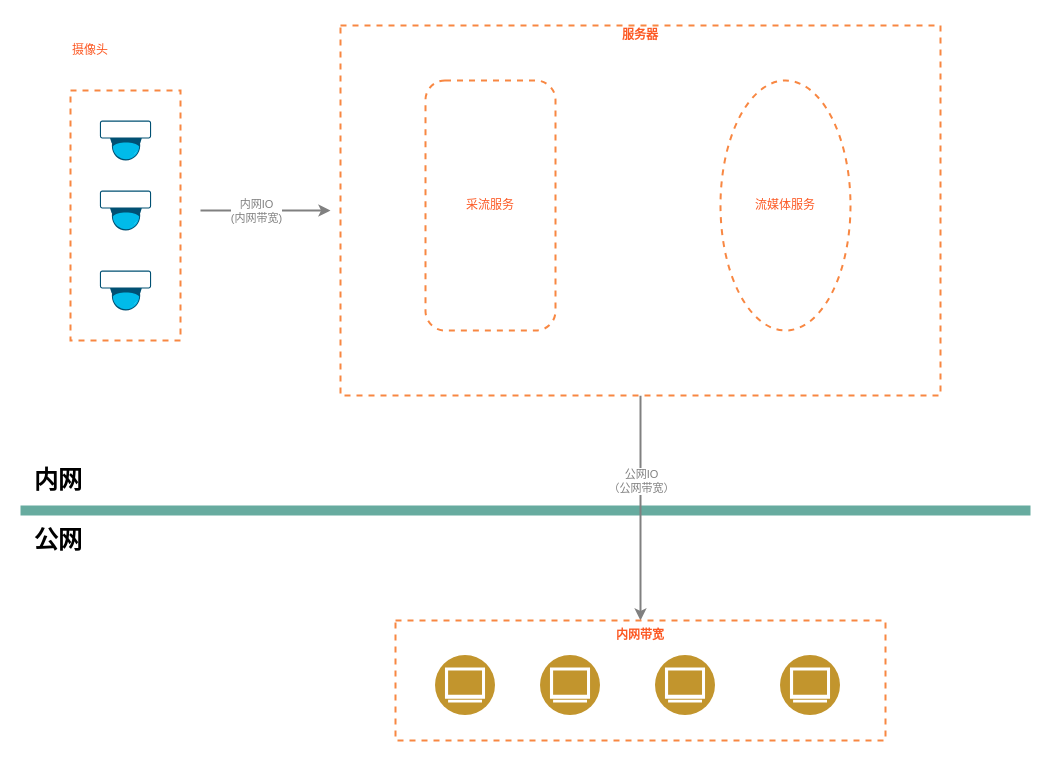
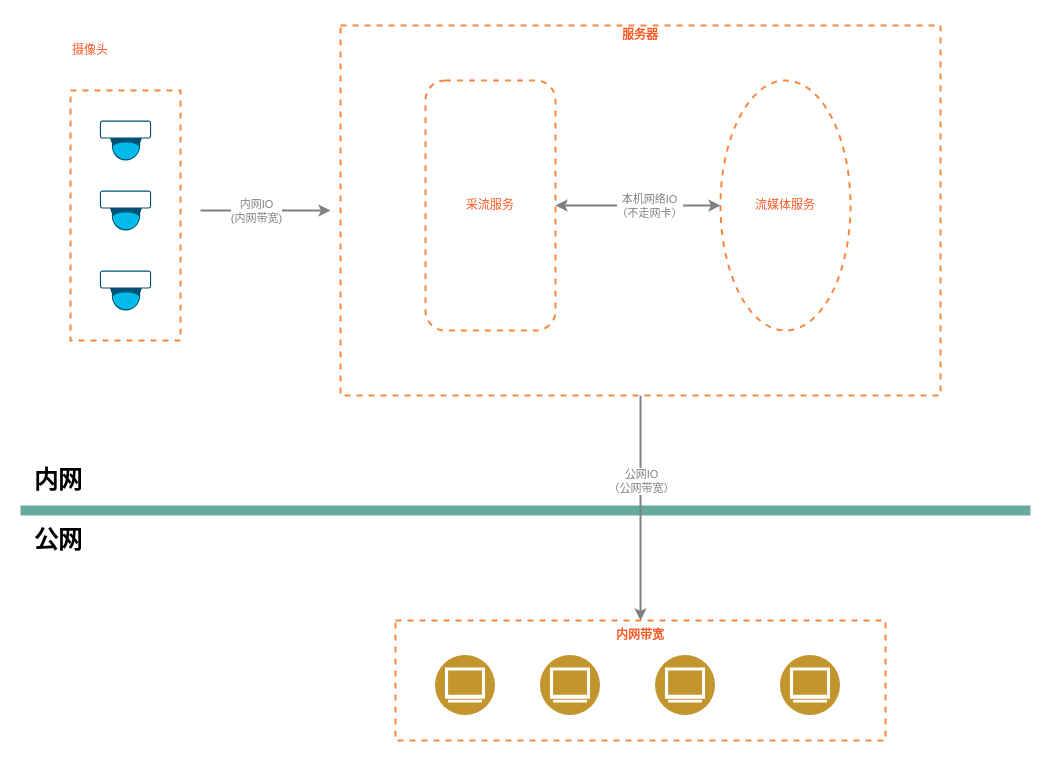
  <mxCell id="0" />
  <mxCell id="1" parent="0" />
  <mxCell id="2" value="" style="endArrow=none;html=1;fontColor=#990000;strokeColor=#67AB9F;strokeWidth=10;curved=1;fillColor=#d80073;" edge="1" parent="1"><mxGeometry width="50" height="50" relative="1" as="geometry"><mxPoint x="20" y="510" as="sourcePoint" /><mxPoint x="1030" y="510" as="targetPoint" /></mxGeometry></mxCell>
  <mxCell id="3" value="&lt;h1&gt;内网&lt;/h1&gt;" style="text;html=1;strokeColor=none;fillColor=none;spacing=5;spacingTop=-20;whiteSpace=wrap;overflow=hidden;rounded=0;shadow=0;glass=0;dashed=1;labelBackgroundColor=none;sketch=0;fontColor=#000000;" vertex="1" parent="1"><mxGeometry x="29.4" y="460" width="70" height="40" as="geometry" /></mxCell>
  <mxCell id="4" value="&lt;h1&gt;公网&lt;/h1&gt;" style="text;html=1;strokeColor=none;fillColor=none;spacing=5;spacingTop=-20;whiteSpace=wrap;overflow=hidden;rounded=0;shadow=0;glass=0;dashed=1;labelBackgroundColor=none;sketch=0;fontColor=#000000;" vertex="1" parent="1"><mxGeometry x="29.4" y="520" width="70" height="40" as="geometry" /></mxCell>
  <mxCell id="5" value="" style="rounded=0;whiteSpace=wrap;html=1;shadow=0;glass=0;dashed=1;labelBackgroundColor=none;sketch=0;fontColor=#808080;strokeColor=#F88742;strokeWidth=2;fillColor=#FFFFFF;" vertex="1" parent="1"><mxGeometry x="70" y="90" width="110" height="250" as="geometry" /></mxCell>
  <mxCell id="6" value="" style="points=[[0.015,0.015,0],[0.5,0,0],[0.985,0.015,0],[1,0.22,0],[0.985,0.43,0],[0.73,0.85,0],[0.5,1,0],[0.285,0.85,0],[0.015,0.43,0],[0,0.22,0]];verticalLabelPosition=bottom;sketch=0;html=1;verticalAlign=top;aspect=fixed;align=center;pointerEvents=1;shape=mxgraph.cisco19.surveillance_camera;fillColor=#005073;strokeColor=none;rounded=1;shadow=0;glass=0;dashed=1;labelBackgroundColor=none;fontColor=#808080;" vertex="1" parent="1"><mxGeometry x="99.4" y="120" width="51.2" height="40" as="geometry" /></mxCell>
  <mxCell id="7" value="" style="points=[[0.015,0.015,0],[0.5,0,0],[0.985,0.015,0],[1,0.22,0],[0.985,0.43,0],[0.73,0.85,0],[0.5,1,0],[0.285,0.85,0],[0.015,0.43,0],[0,0.22,0]];verticalLabelPosition=bottom;sketch=0;html=1;verticalAlign=top;aspect=fixed;align=center;pointerEvents=1;shape=mxgraph.cisco19.surveillance_camera;fillColor=#005073;strokeColor=none;rounded=1;shadow=0;glass=0;dashed=1;labelBackgroundColor=none;fontColor=#808080;" vertex="1" parent="1"><mxGeometry x="99.4" y="190" width="51.2" height="40" as="geometry" /></mxCell>
  <mxCell id="8" value="" style="points=[[0.015,0.015,0],[0.5,0,0],[0.985,0.015,0],[1,0.22,0],[0.985,0.43,0],[0.73,0.85,0],[0.5,1,0],[0.285,0.85,0],[0.015,0.43,0],[0,0.22,0]];verticalLabelPosition=bottom;sketch=0;html=1;verticalAlign=top;aspect=fixed;align=center;pointerEvents=1;shape=mxgraph.cisco19.surveillance_camera;fillColor=#005073;strokeColor=none;rounded=1;shadow=0;glass=0;dashed=1;labelBackgroundColor=none;fontColor=#808080;" vertex="1" parent="1"><mxGeometry x="99.4" y="270" width="51.2" height="40" as="geometry" /></mxCell>
  <mxCell id="9" value="摄像头" style="text;html=1;strokeColor=none;fillColor=none;align=center;verticalAlign=middle;whiteSpace=wrap;rounded=0;shadow=0;glass=0;dashed=1;labelBackgroundColor=none;sketch=0;fontColor=#FC5823;" vertex="1" parent="1"><mxGeometry x="60" y="35" width="60" height="30" as="geometry" /></mxCell>
  <mxCell id="10" style="edgeStyle=orthogonalEdgeStyle;rounded=0;orthogonalLoop=1;jettySize=auto;html=1;fontColor=#FC5823;strokeColor=#808080;strokeWidth=2;" edge="1" parent="1" source="12" target="26"><mxGeometry relative="1" as="geometry" /></mxCell>
  <mxCell id="11" value="公网IO&lt;br&gt;（公网带宽）" style="edgeLabel;html=1;align=center;verticalAlign=middle;resizable=0;points=[];fontColor=#808080;" vertex="1" connectable="0" parent="10"><mxGeometry x="-0.173" y="1" relative="1" as="geometry"><mxPoint x="-1" y="-8" as="offset" /></mxGeometry></mxCell>
  <mxCell id="12" value="" style="rounded=0;whiteSpace=wrap;html=1;shadow=0;glass=0;dashed=1;labelBackgroundColor=none;sketch=0;fontColor=#FC5823;strokeColor=#F88742;strokeWidth=2;fillColor=#FFFFFF;" vertex="1" parent="1"><mxGeometry x="340" y="25" width="600" height="370" as="geometry" /></mxCell>
  <mxCell id="13" value="" style="endArrow=classic;html=1;rounded=0;fontColor=#FC5823;strokeColor=#808080;strokeWidth=2;" edge="1" parent="1"><mxGeometry width="50" height="50" relative="1" as="geometry"><mxPoint x="200" y="210" as="sourcePoint" /><mxPoint x="330" y="210" as="targetPoint" /></mxGeometry></mxCell>
  <mxCell id="14" value="内网IO&lt;br&gt;(内网带宽)" style="edgeLabel;html=1;align=center;verticalAlign=middle;resizable=0;points=[];fontColor=#808080;" vertex="1" connectable="0" parent="13"><mxGeometry x="0.016" y="4" relative="1" as="geometry"><mxPoint x="-11" y="4" as="offset" /></mxGeometry></mxCell>
  <mxCell id="15" value="服务器" style="text;html=1;strokeColor=none;fillColor=none;align=center;verticalAlign=middle;whiteSpace=wrap;rounded=0;shadow=0;glass=0;dashed=1;labelBackgroundColor=none;sketch=0;fontColor=#FC5823;fontStyle=1" vertex="1" parent="1"><mxGeometry x="610" y="20" width="60" height="30" as="geometry" /></mxCell>
  <mxCell id="16" value="&lt;font color=&quot;#fc5823&quot;&gt;采流服务&lt;/font&gt;" style="rounded=1;whiteSpace=wrap;html=1;shadow=0;glass=0;dashed=1;labelBackgroundColor=none;sketch=0;fontColor=#808080;strokeColor=#F88742;strokeWidth=2;fillColor=#FFFFFF;" vertex="1" parent="1"><mxGeometry x="425" y="80" width="130" height="250" as="geometry" /></mxCell>
  <mxCell id="17" value="&lt;font color=&quot;#fc5823&quot;&gt;流媒体服务&lt;/font&gt;" style="ellipse;whiteSpace=wrap;html=1;shadow=0;glass=0;dashed=1;labelBackgroundColor=none;sketch=0;fontColor=#808080;strokeColor=#F88742;strokeWidth=2;fillColor=#FFFFFF;" vertex="1" parent="1"><mxGeometry x="720" y="80" width="130" height="250" as="geometry" /></mxCell>
+ <mxCell id="18" value="" style="endArrow=classic;startArrow=classic;html=1;rounded=0;fontColor=#FC5823;strokeColor=#808080;strokeWidth=2;entryX=0;entryY=0.5;entryDx=0;entryDy=0;exitX=1;exitY=0.5;exitDx=0;exitDy=0;" edge="1" parent="1" source="16" target="17"><mxGeometry width="50" height="50" relative="1" as="geometry"><mxPoint x="580" y="180" as="sourcePoint" /><mxPoint x="630" y="130" as="targetPoint" /></mxGeometry></mxCell>
+ <mxCell id="19" value="本机网络IO&lt;br&gt;（不走网卡）" style="edgeLabel;html=1;align=center;verticalAlign=middle;resizable=0;points=[];fontColor=#808080;" vertex="1" connectable="0" parent="18"><mxGeometry x="0.133" relative="1" as="geometry"><mxPoint as="offset" /></mxGeometry></mxCell>
  <mxCell id="20" value="" style="group" vertex="1" connectable="0" parent="1"><mxGeometry x="395" y="620" width="490" height="120" as="geometry" /></mxCell>
  <mxCell id="21" value="" style="rounded=0;whiteSpace=wrap;html=1;shadow=0;glass=0;dashed=1;labelBackgroundColor=none;sketch=0;fontColor=#FC5823;strokeColor=#F88742;strokeWidth=2;fillColor=#FFFFFF;" vertex="1" parent="20"><mxGeometry width="490" height="120" as="geometry" /></mxCell>
  <mxCell id="22" value="" style="aspect=fixed;perimeter=ellipsePerimeter;html=1;align=center;shadow=0;dashed=0;fontColor=#4277BB;labelBackgroundColor=#ffffff;fontSize=12;spacingTop=3;image;image=img/lib/ibm/users/browser.svg;rounded=1;glass=0;sketch=0;strokeColor=#F88742;strokeWidth=2;fillColor=#FFFFFF;" vertex="1" parent="20"><mxGeometry x="40" y="35" width="60" height="60" as="geometry" /></mxCell>
  <mxCell id="23" value="" style="aspect=fixed;perimeter=ellipsePerimeter;html=1;align=center;shadow=0;dashed=0;fontColor=#4277BB;labelBackgroundColor=#ffffff;fontSize=12;spacingTop=3;image;image=img/lib/ibm/users/browser.svg;rounded=1;glass=0;sketch=0;strokeColor=#F88742;strokeWidth=2;fillColor=#FFFFFF;" vertex="1" parent="20"><mxGeometry x="145" y="35" width="60" height="60" as="geometry" /></mxCell>
  <mxCell id="24" value="" style="aspect=fixed;perimeter=ellipsePerimeter;html=1;align=center;shadow=0;dashed=0;fontColor=#4277BB;labelBackgroundColor=#ffffff;fontSize=12;spacingTop=3;image;image=img/lib/ibm/users/browser.svg;rounded=1;glass=0;sketch=0;strokeColor=#F88742;strokeWidth=2;fillColor=#FFFFFF;" vertex="1" parent="20"><mxGeometry x="260" y="35" width="60" height="60" as="geometry" /></mxCell>
  <mxCell id="25" value="" style="aspect=fixed;perimeter=ellipsePerimeter;html=1;align=center;shadow=0;dashed=0;fontColor=#4277BB;labelBackgroundColor=#ffffff;fontSize=12;spacingTop=3;image;image=img/lib/ibm/users/browser.svg;rounded=1;glass=0;sketch=0;strokeColor=#F88742;strokeWidth=2;fillColor=#FFFFFF;" vertex="1" parent="20"><mxGeometry x="385" y="35" width="60" height="60" as="geometry" /></mxCell>
  <mxCell id="26" value="内网带宽" style="text;html=1;strokeColor=none;fillColor=none;align=center;verticalAlign=middle;whiteSpace=wrap;rounded=0;shadow=0;glass=0;dashed=1;labelBackgroundColor=none;sketch=0;fontColor=#FC5823;fontStyle=1" vertex="1" parent="20"><mxGeometry x="215" width="60" height="30" as="geometry" /></mxCell>
